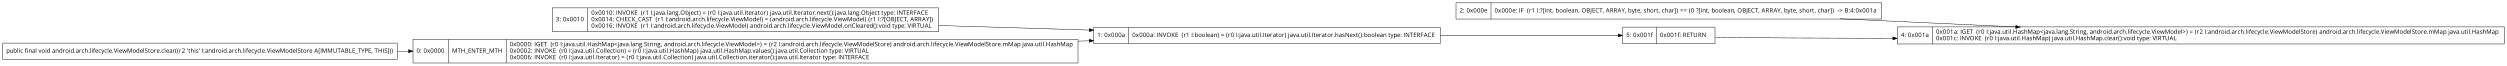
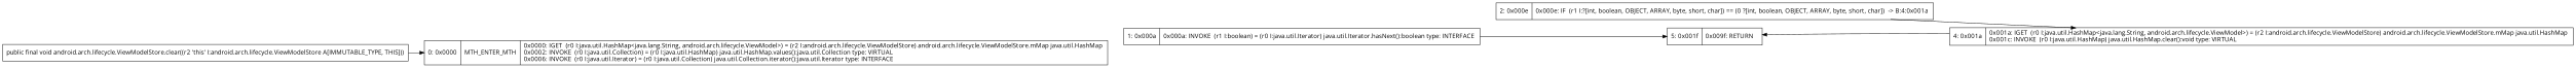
  digraph {
    fontname="Open Sans"
    rankdir=LR
    node [fontname="Open Sans" shape=record]
    edge [fontname="Open Sans"]
    n1 [label="{0\:\ 0x0000|MTH_ENTER_MTH\l|0x0000: IGET  (r0 I:java.util.HashMap\<java.lang.String, android.arch.lifecycle.ViewModel\>) = (r2 I:android.arch.lifecycle.ViewModelStore) android.arch.lifecycle.ViewModelStore.mMap java.util.HashMap \l0x0002: INVOKE  (r0 I:java.util.Collection) = (r0 I:java.util.HashMap) java.util.HashMap.values():java.util.Collection type: VIRTUAL \l0x0006: INVOKE  (r0 I:java.util.Iterator) = (r0 I:java.util.Collection) java.util.Collection.iterator():java.util.Iterator type: INTERFACE \l}"]
    n2 [label="{1\:\ 0x000a|0x000a: INVOKE  (r1 I:boolean) = (r0 I:java.util.Iterator) java.util.Iterator.hasNext():boolean type: INTERFACE \l}"]
-   n3 [label="{5\:\ 0x001f|0x001f: RETURN   \l}"]
+   n3 [label="{5\:\ 0x001f|0x009f: RETURN   \l}"]
    n4 [label="{2\:\ 0x000e|0x000e: IF  (r1 I:?[int, boolean, OBJECT, ARRAY, byte, short, char]) == (0 ?[int, boolean, OBJECT, ARRAY, byte, short, char])  \-\> B:4:0x001a \l}"]
    n5 [label="{4\:\ 0x001a|0x001a: IGET  (r0 I:java.util.HashMap\<java.lang.String, android.arch.lifecycle.ViewModel\>) = (r2 I:android.arch.lifecycle.ViewModelStore) android.arch.lifecycle.ViewModelStore.mMap java.util.HashMap \l0x001c: INVOKE  (r0 I:java.util.HashMap) java.util.HashMap.clear():void type: VIRTUAL \l}"]
-   n6 [label="{3\:\ 0x0010|0x0010: INVOKE  (r1 I:java.lang.Object) = (r0 I:java.util.Iterator) java.util.Iterator.next():java.lang.Object type: INTERFACE \l0x0014: CHECK_CAST  (r1 I:android.arch.lifecycle.ViewModel) = (android.arch.lifecycle.ViewModel) (r1 I:?[OBJECT, ARRAY]) \l0x0016: INVOKE  (r1 I:android.arch.lifecycle.ViewModel) android.arch.lifecycle.ViewModel.onCleared():void type: VIRTUAL \l}"]
    n7 [label="{public final void android.arch.lifecycle.ViewModelStore.clear((r2 'this' I:android.arch.lifecycle.ViewModelStore A[IMMUTABLE_TYPE, THIS])) }"]
-   n1 -> n2
    n2 -> n3
    n4 -> n5
-   n3 -> n5
-   n6 -> n2
+   n5 -> n3
    n7 -> n1
  }
